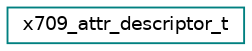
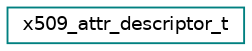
  digraph {
    rankdir=TB
-   n1 [color=teal fillcolor=white fontname=Helvetica fontsize=10 height=0.2 label=x709_attr_descriptor_t shape=box style=filled width=0.4]
+   n1 [color=teal fillcolor=white fontname=Helvetica fontsize=10 height=0.2 label=x509_attr_descriptor_t shape=box style=filled width=0.4]
  }
